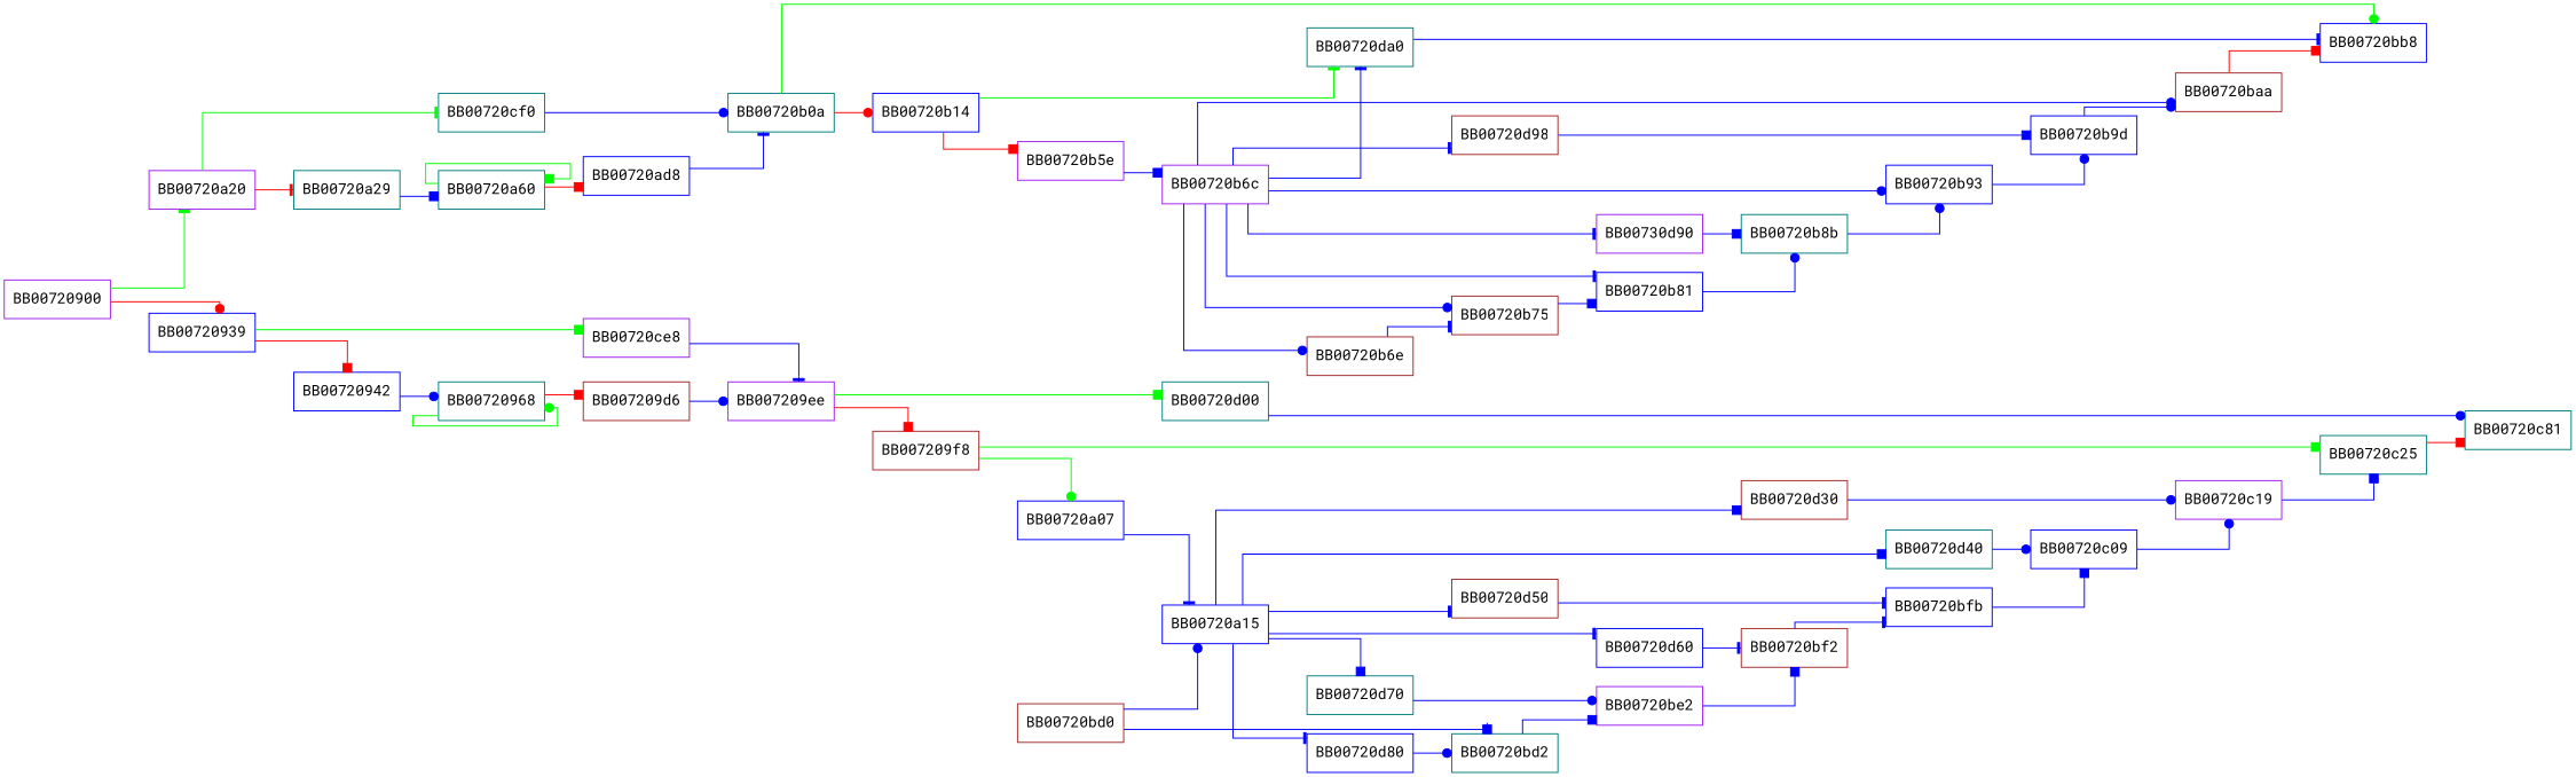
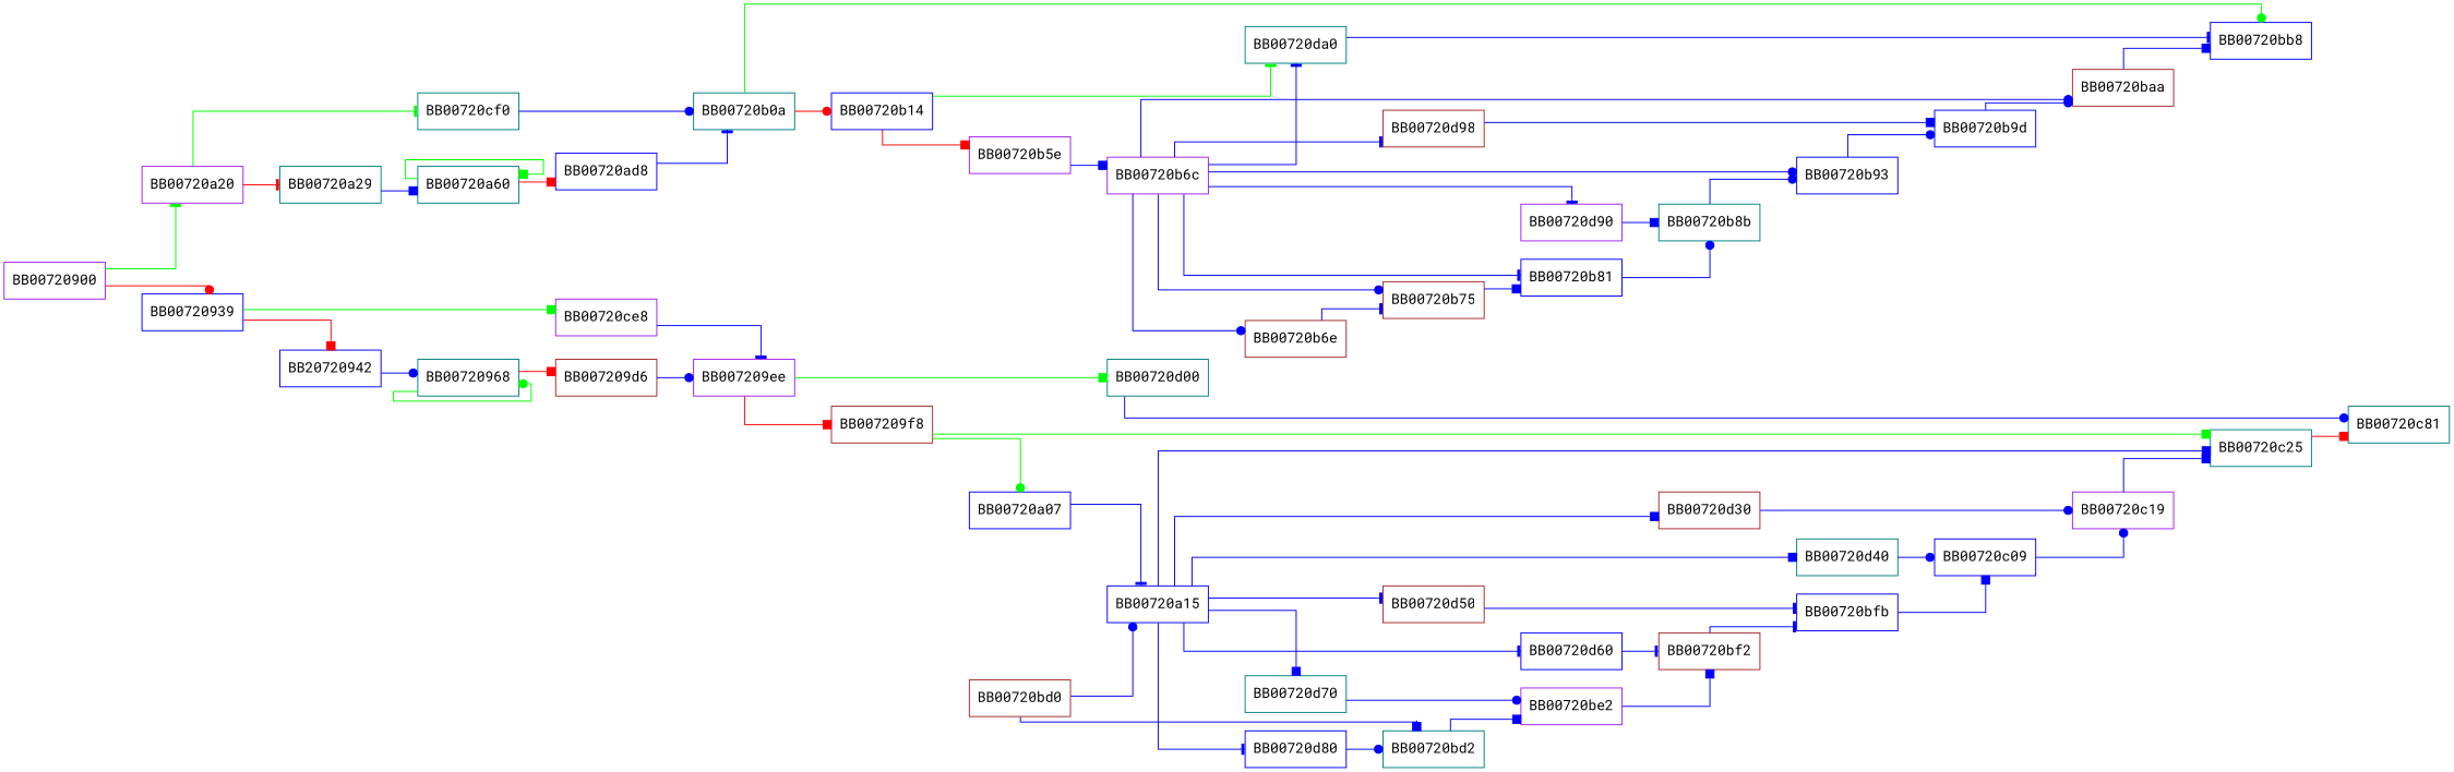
  digraph {
    fontname="Roboto Mono"
    rankdir=LR
    splines=ortho
    node [color=blue fontname="Roboto Mono" shape=box]
    edge [arrowhead=box color=blue fontname="Roboto Mono"]
    BB00720900 [color=purple]
    BB00720a20 [color=purple]
    BB00720939
    BB00720cf0 [color=teal]
    BB00720a29 [color=teal]
    BB00720ce8 [color=purple]
-   BB00720942
+   BB00720942 [label=BB20720942]
    BB00720b0a [color=teal]
    BB00720a60 [color=teal]
    BB007209ee [color=purple]
    BB00720968 [color=teal]
    BB00720d00 [color=teal]
    BB007209f8 [color=brown]
    BB007209d6 [color=brown]
    BB00720c81 [color=teal]
    BB00720c25 [color=teal]
    BB00720a07
    BB00720a15
    BB00720d30 [color=brown]
    BB00720d40 [color=teal]
    BB00720d50 [color=brown]
    BB00720d60
    BB00720d70 [color=teal]
    BB00720d80
    BB00720c19 [color=purple]
    BB00720c09
    BB00720bfb
    BB00720bf2 [color=brown]
    BB00720be2 [color=purple]
    BB00720bd0 [color=brown]
    BB00720bd2 [color=teal]
    BB00720bb8
    BB00720b14
    BB00720ad8
    BB00720da0 [color=teal]
    BB00720b5e [color=purple]
    BB00720b6c [color=purple]
    BB00720baa [color=brown]
    BB00720d98 [color=brown]
    BB00720b93
-   BB00720d90 [color=purple label=BB00730d90]
+   BB00720d90 [color=purple]
    BB00720b81
    BB00720b75 [color=brown]
    BB00720b6e [color=brown]
    BB00720b9d
    BB00720b8b [color=teal]
    BB00720900 -> BB00720a20 [arrowhead=tee color=green]
    BB00720900 -> BB00720939 [arrowhead=dot color=red]
    BB00720a20 -> BB00720cf0 [arrowhead=tee color=green]
    BB00720a20 -> BB00720a29 [arrowhead=tee color=red]
    BB00720939 -> BB00720ce8 [color=green]
    BB00720939 -> BB00720942 [color=red]
    BB00720cf0 -> BB00720b0a [arrowhead=dot]
    BB00720a29 -> BB00720a60
    BB00720ce8 -> BB007209ee [arrowhead=tee]
    BB00720942 -> BB00720968 [arrowhead=dot]
    BB00720b0a -> BB00720bb8 [arrowhead=dot color=green]
    BB00720b0a -> BB00720b14 [arrowhead=dot color=red]
    BB00720a60 -> BB00720a60 [color=green]
    BB00720a60 -> BB00720ad8 [color=red]
    BB007209ee -> BB00720d00 [color=green]
    BB007209ee -> BB007209f8 [color=red]
    BB00720968 -> BB00720968 [arrowhead=dot color=green]
    BB00720968 -> BB007209d6 [color=red]
    BB00720d00 -> BB00720c81 [arrowhead=dot]
    BB007209f8 -> BB00720c25 [color=green]
    BB007209f8 -> BB00720a07 [arrowhead=dot color=green]
    BB007209d6 -> BB007209ee [arrowhead=dot]
    BB00720c25 -> BB00720c81 [color=red]
    BB00720a07 -> BB00720a15 [arrowhead=tee]
+   BB00720a15 -> BB00720c25
    BB00720a15 -> BB00720d30
    BB00720a15 -> BB00720d40
    BB00720a15 -> BB00720d50 [arrowhead=tee]
    BB00720a15 -> BB00720d60 [arrowhead=tee]
    BB00720a15 -> BB00720d70
    BB00720a15 -> BB00720d80 [arrowhead=tee]
    BB00720d30 -> BB00720c19 [arrowhead=dot]
    BB00720d40 -> BB00720c09 [arrowhead=dot]
    BB00720d50 -> BB00720bfb [arrowhead=tee]
    BB00720d60 -> BB00720bf2 [arrowhead=tee]
    BB00720d70 -> BB00720be2 [arrowhead=dot]
    BB00720d80 -> BB00720bd2 [arrowhead=dot]
    BB00720c19 -> BB00720c25
    BB00720c09 -> BB00720c19 [arrowhead=dot]
    BB00720bfb -> BB00720c09
    BB00720bf2 -> BB00720bfb [arrowhead=tee]
    BB00720be2 -> BB00720bf2
    BB00720bd0 -> BB00720a15 [arrowhead=dot]
    BB00720bd0 -> BB00720bd2
    BB00720bd2 -> BB00720be2
    BB00720b14 -> BB00720da0 [arrowhead=tee color=green]
    BB00720b14 -> BB00720b5e [color=red]
    BB00720ad8 -> BB00720b0a [arrowhead=tee]
    BB00720da0 -> BB00720bb8 [arrowhead=tee]
    BB00720b5e -> BB00720b6c
    BB00720b6c -> BB00720da0 [arrowhead=tee]
    BB00720b6c -> BB00720baa [arrowhead=dot]
    BB00720b6c -> BB00720d98 [arrowhead=tee]
    BB00720b6c -> BB00720b93 [arrowhead=dot]
    BB00720b6c -> BB00720d90 [arrowhead=tee]
    BB00720b6c -> BB00720b81 [arrowhead=tee]
    BB00720b6c -> BB00720b75 [arrowhead=dot]
    BB00720b6c -> BB00720b6e [arrowhead=dot]
-   BB00720baa -> BB00720bb8 [color=red]
+   BB00720baa -> BB00720bb8
    BB00720d98 -> BB00720b9d
    BB00720b93 -> BB00720b9d [arrowhead=dot]
    BB00720d90 -> BB00720b8b
    BB00720b81 -> BB00720b8b [arrowhead=dot]
    BB00720b75 -> BB00720b81
    BB00720b6e -> BB00720b75 [arrowhead=tee]
    BB00720b9d -> BB00720baa [arrowhead=dot]
    BB00720b8b -> BB00720b93 [arrowhead=dot]
  }
